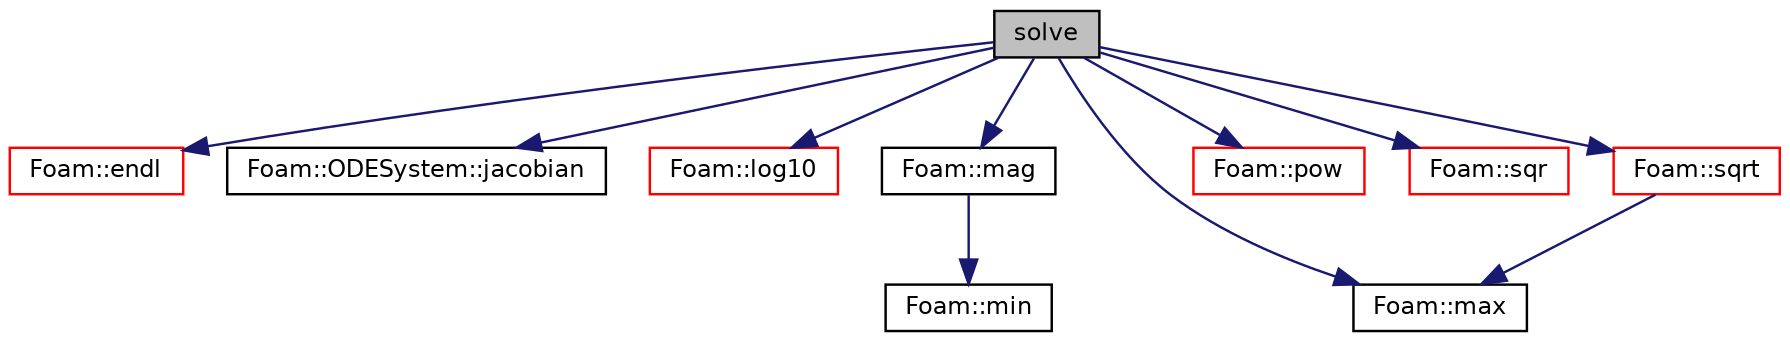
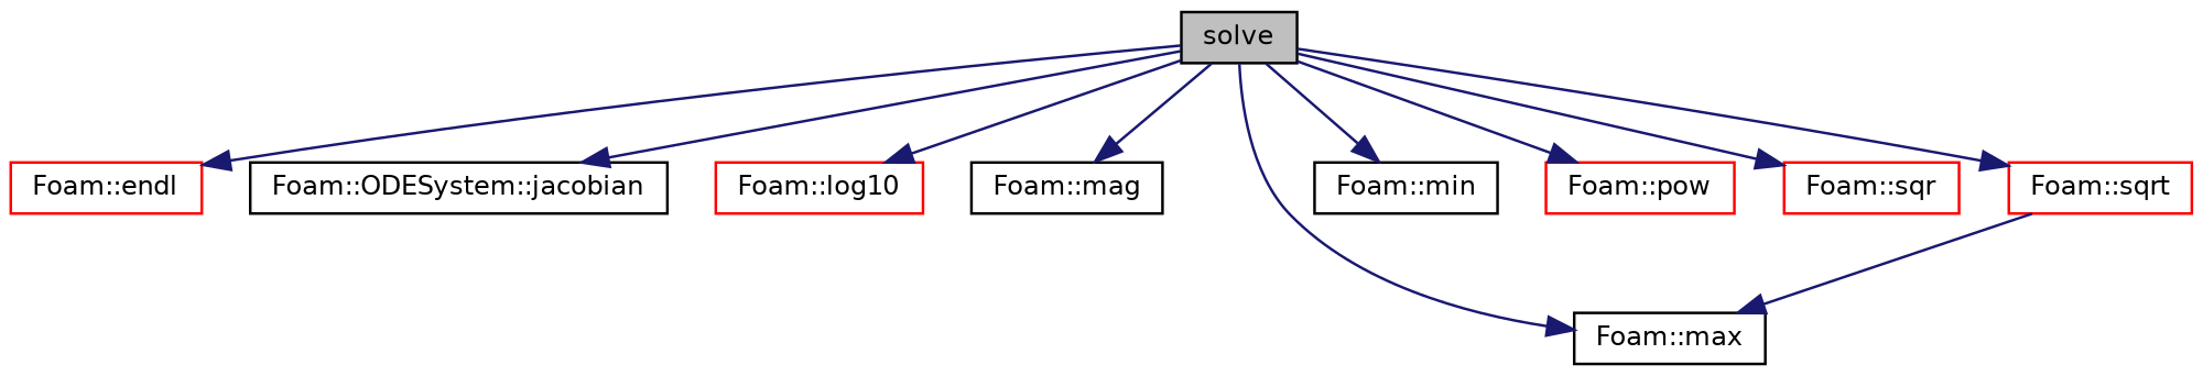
  digraph {
    rankdir=TB
    node [color=black fontname=Helvetica fontsize=10 shape=record]
    edge [color=midnightblue fontname=Helvetica fontsize=10 labelfontname=Helvetica labelfontsize=10 style=solid]
    n1 [fillcolor=grey75 fontcolor=black height=0.2 label=solve style=filled width=0.4]
    n2 [color=red height=0.2 label="Foam::endl" width=0.4]
    n3 [height=0.2 label="Foam::ODESystem::jacobian" width=0.4]
    n4 [color=red height=0.2 label="Foam::log10" width=0.4]
    n5 [height=0.2 label="Foam::mag" width=0.4]
    n6 [height=0.2 label="Foam::max" width=0.4]
    n7 [height=0.2 label="Foam::min" width=0.4]
    n8 [color=red height=0.2 label="Foam::pow" width=0.4]
    n9 [color=red height=0.2 label="Foam::sqr" width=0.4]
    n10 [color=red height=0.2 label="Foam::sqrt" width=0.4]
    n1 -> n2
    n1 -> n3
    n1 -> n4
    n1 -> n5
    n1 -> n6
-   n5 -> n7
+   n1 -> n7
    n1 -> n8
    n1 -> n9
    n1 -> n10
    n10 -> n6
  }
